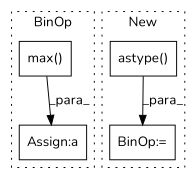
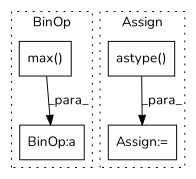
  digraph {
    fontname=Nunito
    node [a=75 fontname=Nunito shape=box]
    edge [fontname=Nunito]
    n1 [l=10 label="max()" s=2496]
-   n2 [a=82 l=1 label="Assign:a" s=2494]
+   n2 [a=82 l=1 label="BinOp:a" s=2494]
    n3 [l="34,1" label="astype()" s="2927,2969"]
-   n4 [a=68 l=3 label="BinOp:=" s=2920]
+   n4 [a=68 l=3 label="Assign:=" s=2920]
    subgraph cluster_1 {
      label=BinOp
      style=dotted
      n1
      n2
    }
    subgraph cluster_2 {
-     label=New
+     label=Assign
      style=dotted
      n3
      n4
    }
    n1 -> n2 [label=_para_]
    n3 -> n4 [label=_para_]
  }
